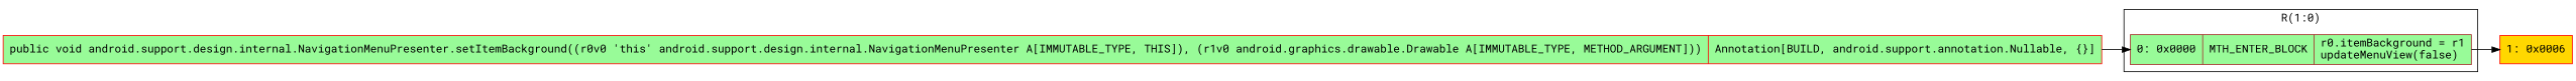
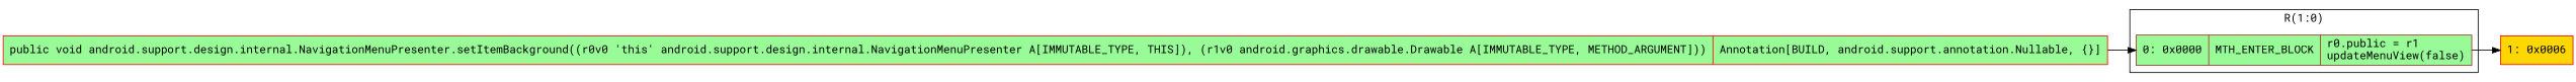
  digraph {
    rankdir=LR
    fontname="Roboto Mono"
    node [color=red shape=record style=filled fillcolor=palegreen fontname="Roboto Mono"]
    edge [fontname="Roboto Mono"]
-   n1 [color=brown label="{0\:\ 0x0000|MTH_ENTER_BLOCK\l|r0.itemBackground = r1\lupdateMenuView(false)\l}"]
+   n1 [color=brown label="{0\:\ 0x0000|MTH_ENTER_BLOCK\l|r0.public = r1\lupdateMenuView(false)\l}"]
    n2 [label="{1\:\ 0x0006}" fillcolor=gold]
    n3 [label="{public void android.support.design.internal.NavigationMenuPresenter.setItemBackground((r0v0 'this' android.support.design.internal.NavigationMenuPresenter A[IMMUTABLE_TYPE, THIS]), (r1v0 android.graphics.drawable.Drawable A[IMMUTABLE_TYPE, METHOD_ARGUMENT]))  | Annotation[BUILD, android.support.annotation.Nullable, \{\}]\l}"]
    subgraph cluster_1 {
      label="R(1:0)"
      n1
    }
    n1 -> n2
    n3 -> n1
  }
